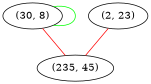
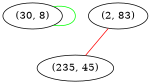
  graph {
    edge [color=red weight=1]
    "(30, 8)"
    "(235, 45)"
-   "(2, 83)" [label="(2, 23)"]
+   "(2, 83)"
    "(30, 8)" -- "(30, 8)" [color=green weight=2]
-   "(30, 8)" -- "(235, 45)"
    "(2, 83)" -- "(235, 45)"
  }
